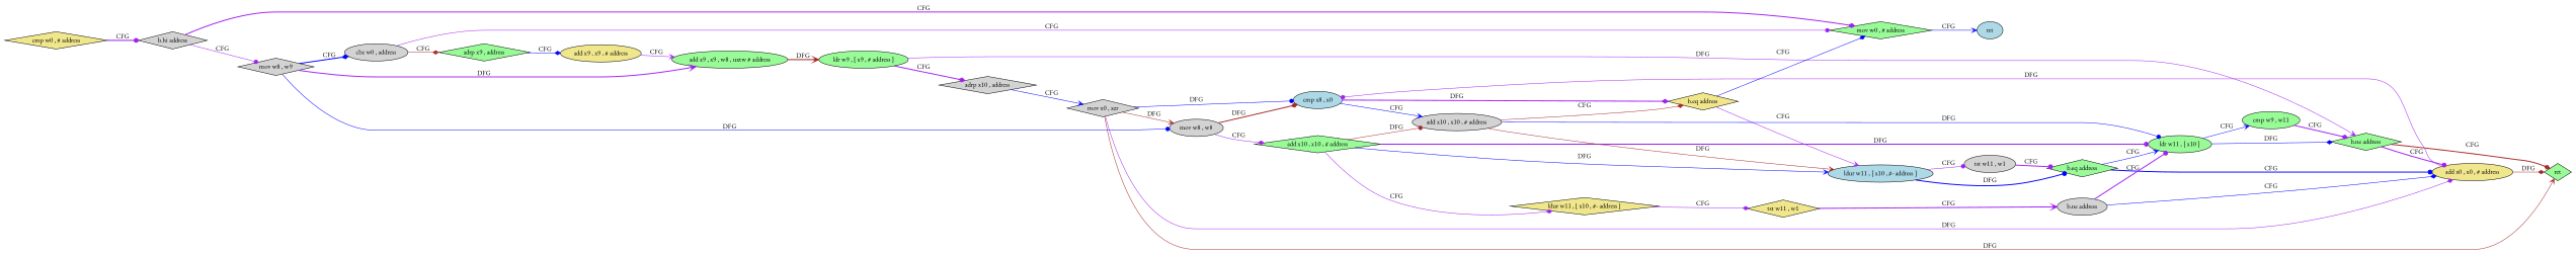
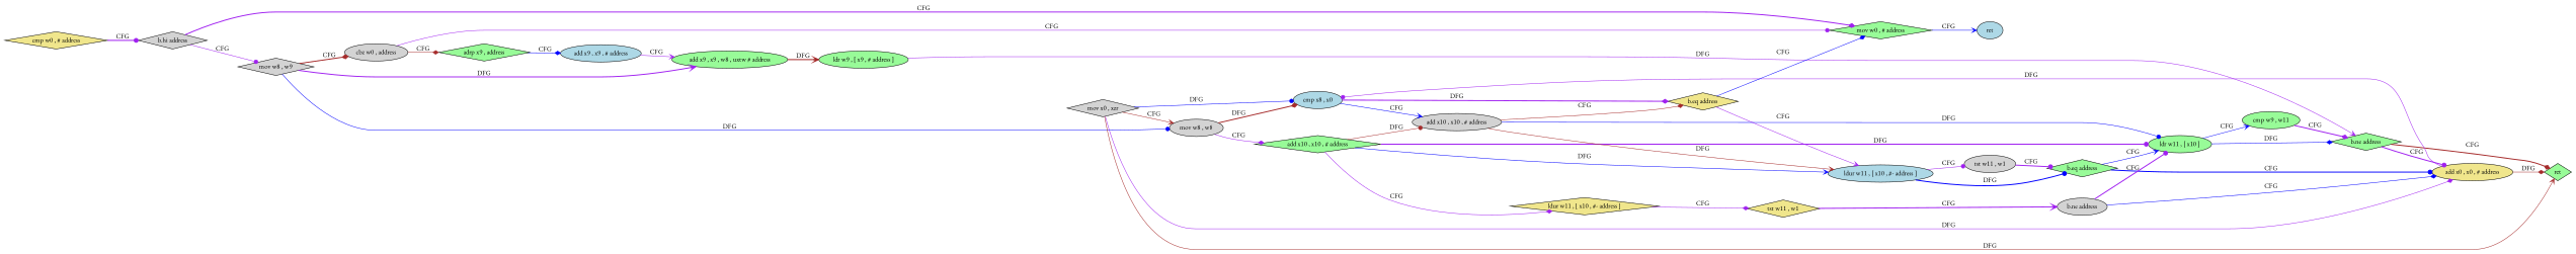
  digraph {
    fontname="EB Garamond"
    rankdir=LR
    node [fillcolor=palegreen fontname="EB Garamond" shape=diamond style=filled]
    edge [arrowhead=diamond color=purple fontname="EB Garamond" style=solid]
    n1 [fillcolor=khaki label="cmp w0 , # address"]
    n2 [fillcolor=lightgrey label="b.hi address"]
    n3 [label="mov w0 , # address"]
    n4 [fillcolor=lightgrey label="mov w8 , w9"]
    n5 [fillcolor=lightblue label=ret shape=ellipse]
    n6 [fillcolor=lightgrey label="cbz w0 , address" shape=ellipse]
    n7 [label="add x9 , x9 , w8 , uxtw # address" shape=ellipse]
    n8 [fillcolor=lightgrey label="mov w8 , w8" shape=ellipse]
    n9 [label="adrp x9 , address"]
    n10 [label="ldr w9 , [ x9 , # address ]" shape=ellipse]
    n11 [fillcolor=lightblue label="cmp x8 , x0" shape=ellipse]
    n12 [label="add x10 , x10 , # address"]
-   n13 [fillcolor=khaki label="add x9 , x9 , # address" shape=ellipse]
-   n14 [fillcolor=lightgrey label="adrp x10 , address"]
+   n13 [fillcolor=lightblue label="add x9 , x9 , # address" shape=ellipse]
    n15 [label="b.ne address"]
    n16 [fillcolor=lightgrey label="mov x0 , xzr"]
    n17 [fillcolor=khaki label="add x0 , x0 , # address" shape=ellipse]
    n18 [label=ret]
    n19 [fillcolor=lightgrey label="add x10 , x10 , # address" shape=ellipse]
    n20 [fillcolor=khaki label="b.eq address"]
    n21 [fillcolor=khaki label="ldur w11 , [ x10 , #- address ]"]
    n22 [label="ldr w11 , [ x10 ]" shape=ellipse]
    n23 [fillcolor=lightblue label="ldur w11 , [ x10 , #- address ]" shape=ellipse]
    n24 [fillcolor=khaki label="tst w11 , w1"]
    n25 [label="cmp w9 , w11" shape=ellipse]
    n26 [fillcolor=lightgrey label="tst w11 , w1" shape=ellipse]
    n27 [label="b.eq address"]
    n28 [fillcolor=lightgrey label="b.ne address" shape=ellipse]
    n1 -> n2 [arrowhead=dot label=CFG style=bold]
    n2 -> n3 [label=CFG style=bold]
    n2 -> n4 [arrowhead=dot label=CFG]
    n3 -> n5 [arrowhead=vee color=blue label=CFG]
-   n4 -> n6 [color=blue label=CFG style=bold]
+   n4 -> n6 [color=brown label=CFG style=bold]
    n4 -> n7 [arrowhead=vee label=DFG style=bold]
    n4 -> n8 [arrowhead=dot color=blue label=DFG]
    n6 -> n3 [arrowhead=dot label=CFG]
    n6 -> n9 [color=brown label=CFG]
    n7 -> n10 [arrowhead=vee color=brown label=DFG style=bold]
    n8 -> n11 [color=brown label=DFG style=bold]
    n8 -> n12 [label=CFG]
    n9 -> n13 [color=blue label=CFG]
-   n10 -> n14 [label=CFG style=bold]
    n10 -> n15 [arrowhead=vee label=DFG]
    n11 -> n19 [arrowhead=vee color=blue label=CFG]
    n11 -> n20 [label=DFG style=bold]
    n12 -> n19 [arrowhead=dot color=brown label=DFG]
    n12 -> n21 [label=CFG]
    n12 -> n22 [arrowhead=dot label=DFG style=bold]
    n12 -> n23 [arrowhead=vee color=blue label=DFG]
    n13 -> n7 [arrowhead=vee label=CFG]
-   n14 -> n16 [arrowhead=vee color=blue label=CFG]
    n15 -> n17 [arrowhead=dot label=CFG style=bold]
    n15 -> n18 [color=brown label=CFG style=bold]
-   n16 -> n8 [arrowhead=vee color=brown label=DFG]
+   n16 -> n8 [arrowhead=vee color=brown label=CFG]
    n16 -> n11 [arrowhead=dot color=blue label=DFG]
    n16 -> n17 [label=DFG]
    n16 -> n18 [arrowhead=vee color=brown label=DFG]
    n17 -> n11 [arrowhead=dot label=DFG]
    n17 -> n18 [color=brown label=DFG]
    n19 -> n20 [color=brown label=CFG]
    n19 -> n22 [arrowhead=dot color=blue label=DFG]
    n19 -> n23 [arrowhead=vee color=brown label=DFG]
    n20 -> n3 [color=blue label=CFG]
    n20 -> n23 [arrowhead=vee label=CFG]
    n21 -> n24 [label=CFG]
    n22 -> n15 [color=blue label=DFG]
    n22 -> n25 [arrowhead=vee color=blue label=CFG]
    n23 -> n26 [arrowhead=dot label=CFG]
    n23 -> n27 [arrowhead=dot color=blue label=DFG style=bold]
    n24 -> n28 [arrowhead=vee label=CFG style=bold]
    n25 -> n15 [label=CFG style=bold]
    n26 -> n27 [arrowhead=dot label=CFG style=bold]
    n27 -> n17 [arrowhead=dot color=blue label=CFG style=bold]
    n27 -> n22 [arrowhead=vee color=blue label=CFG]
    n28 -> n17 [color=blue label=CFG]
    n28 -> n22 [arrowhead=dot label=CFG style=bold]
  }
